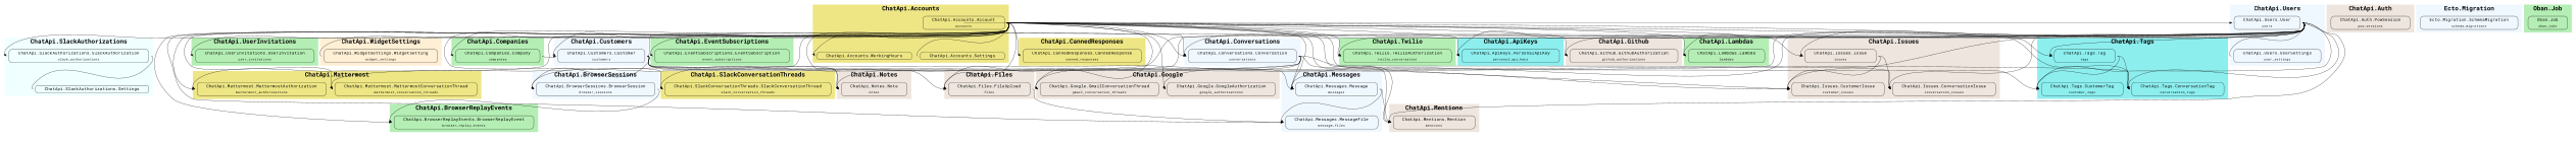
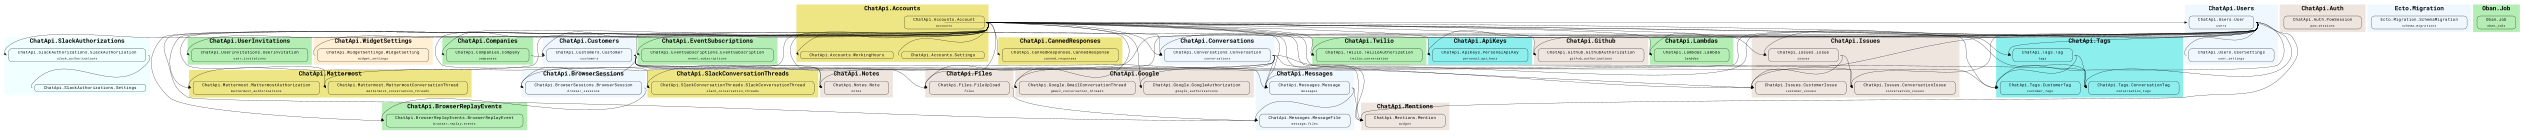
  strict digraph {
    rankdir=TB
    ranksep=1.0
    node [fontname="Roboto Mono" shape=none]
    edge [headport=w tailport=e]
    n1 [label=<<table align='left' border='1' style='rounded' cellspacing='0' cellpadding='4' cellborder='0'><tr><td port='header@schema_module'><font point-size='18'>   ChatApi.Accounts.Account   </font></td></tr><tr><td><font point-size='14'><i>accounts</i></font></td></tr></table>>]
    n2 [label=<<table align='left' border='1' style='rounded' cellspacing='0' cellpadding='4' cellborder='0'><tr><td port='header@schema_module'><font point-size='18'>   ChatApi.Accounts.Settings   </font></td></tr></table>>]
    n3 [label=<<table align='left' border='1' style='rounded' cellspacing='0' cellpadding='4' cellborder='0'><tr><td port='header@schema_module'><font point-size='18'>   ChatApi.Accounts.WorkingHours   </font></td></tr></table>>]
    n4 [label=<<table align='left' border='1' style='rounded' cellspacing='0' cellpadding='4' cellborder='0'><tr><td port='header@schema_module'><font point-size='18'>   ChatApi.ApiKeys.PersonalApiKey   </font></td></tr><tr><td><font point-size='14'><i>personal_api_keys</i></font></td></tr></table>>]
    n5 [label=<<table align='left' border='1' style='rounded' cellspacing='0' cellpadding='4' cellborder='0'><tr><td port='header@schema_module'><font point-size='18'>   ChatApi.Auth.PowSession   </font></td></tr><tr><td><font point-size='14'><i>pow_sessions</i></font></td></tr></table>>]
    n6 [label=<<table align='left' border='1' style='rounded' cellspacing='0' cellpadding='4' cellborder='0'><tr><td port='header@schema_module'><font point-size='18'>   ChatApi.BrowserReplayEvents.BrowserReplayEvent   </font></td></tr><tr><td><font point-size='14'><i>browser_replay_events</i></font></td></tr></table>>]
    n7 [label=<<table align='left' border='1' style='rounded' cellspacing='0' cellpadding='4' cellborder='0'><tr><td port='header@schema_module'><font point-size='18'>   ChatApi.BrowserSessions.BrowserSession   </font></td></tr><tr><td><font point-size='14'><i>browser_sessions</i></font></td></tr></table>>]
    n8 [label=<<table align='left' border='1' style='rounded' cellspacing='0' cellpadding='4' cellborder='0'><tr><td port='header@schema_module'><font point-size='18'>   ChatApi.CannedResponses.CannedResponse   </font></td></tr><tr><td><font point-size='14'><i>canned_responses</i></font></td></tr></table>>]
-   n9 [label=<<table align='left' border='1' style='rounded' cellspacing='0' cellpadding='4' cellborder='0'><tr><td port='header@schema_module'><font point-size='18'>   ChatApi.Mentions.Mention   </font></td></tr><tr><td><font point-size='14'><i>mentions</i></font></td></tr></table>>]
+   n9 [label=<<table align='left' border='1' style='rounded' cellspacing='0' cellpadding='4' cellborder='0'><tr><td port='header@schema_module'><font point-size='18'>   ChatApi.Mentions.Mention   </font></td></tr><tr><td><font point-size='14'><i>widget</i></font></td></tr></table>>]
    n10 [label=<<table align='left' border='1' style='rounded' cellspacing='0' cellpadding='4' cellborder='0'><tr><td port='header@schema_module'><font point-size='18'>   ChatApi.Companies.Company   </font></td></tr><tr><td><font point-size='14'><i>companies</i></font></td></tr></table>>]
    n11 [label=<<table align='left' border='1' style='rounded' cellspacing='0' cellpadding='4' cellborder='0'><tr><td port='header@schema_module'><font point-size='18'>   ChatApi.Conversations.Conversation   </font></td></tr><tr><td><font point-size='14'><i>conversations</i></font></td></tr></table>>]
    n12 [label=<<table align='left' border='1' style='rounded' cellspacing='0' cellpadding='4' cellborder='0'><tr><td port='header@schema_module'><font point-size='18'>   ChatApi.Customers.Customer   </font></td></tr><tr><td><font point-size='14'><i>customers</i></font></td></tr></table>>]
    n13 [label=<<table align='left' border='1' style='rounded' cellspacing='0' cellpadding='4' cellborder='0'><tr><td port='header@schema_module'><font point-size='18'>   ChatApi.EventSubscriptions.EventSubscription   </font></td></tr><tr><td><font point-size='14'><i>event_subscriptions</i></font></td></tr></table>>]
    n14 [label=<<table align='left' border='1' style='rounded' cellspacing='0' cellpadding='4' cellborder='0'><tr><td port='header@schema_module'><font point-size='18'>   ChatApi.Files.FileUpload   </font></td></tr><tr><td><font point-size='14'><i>files</i></font></td></tr></table>>]
    n15 [label=<<table align='left' border='1' style='rounded' cellspacing='0' cellpadding='4' cellborder='0'><tr><td port='header@schema_module'><font point-size='18'>   ChatApi.Github.GithubAuthorization   </font></td></tr><tr><td><font point-size='14'><i>github_authorizations</i></font></td></tr></table>>]
    n16 [label=<<table align='left' border='1' style='rounded' cellspacing='0' cellpadding='4' cellborder='0'><tr><td port='header@schema_module'><font point-size='18'>   ChatApi.Google.GmailConversationThread   </font></td></tr><tr><td><font point-size='14'><i>gmail_conversation_threads</i></font></td></tr></table>>]
    n17 [label=<<table align='left' border='1' style='rounded' cellspacing='0' cellpadding='4' cellborder='0'><tr><td port='header@schema_module'><font point-size='18'>   ChatApi.Google.GoogleAuthorization   </font></td></tr><tr><td><font point-size='14'><i>google_authorizations</i></font></td></tr></table>>]
    n18 [label=<<table align='left' border='1' style='rounded' cellspacing='0' cellpadding='4' cellborder='0'><tr><td port='header@schema_module'><font point-size='18'>   ChatApi.Issues.ConversationIssue   </font></td></tr><tr><td><font point-size='14'><i>conversation_issues</i></font></td></tr></table>>]
    n19 [label=<<table align='left' border='1' style='rounded' cellspacing='0' cellpadding='4' cellborder='0'><tr><td port='header@schema_module'><font point-size='18'>   ChatApi.Issues.CustomerIssue   </font></td></tr><tr><td><font point-size='14'><i>customer_issues</i></font></td></tr></table>>]
    n20 [label=<<table align='left' border='1' style='rounded' cellspacing='0' cellpadding='4' cellborder='0'><tr><td port='header@schema_module'><font point-size='18'>   ChatApi.Issues.Issue   </font></td></tr><tr><td><font point-size='14'><i>issues</i></font></td></tr></table>>]
    n21 [label=<<table align='left' border='1' style='rounded' cellspacing='0' cellpadding='4' cellborder='0'><tr><td port='header@schema_module'><font point-size='18'>   ChatApi.Lambdas.Lambda   </font></td></tr><tr><td><font point-size='14'><i>lambdas</i></font></td></tr></table>>]
    n22 [label=<<table align='left' border='1' style='rounded' cellspacing='0' cellpadding='4' cellborder='0'><tr><td port='header@schema_module'><font point-size='18'>   ChatApi.Mattermost.MattermostAuthorization   </font></td></tr><tr><td><font point-size='14'><i>mattermost_authorizations</i></font></td></tr></table>>]
    n23 [label=<<table align='left' border='1' style='rounded' cellspacing='0' cellpadding='4' cellborder='0'><tr><td port='header@schema_module'><font point-size='18'>   ChatApi.Mattermost.MattermostConversationThread   </font></td></tr><tr><td><font point-size='14'><i>mattermost_conversation_threads</i></font></td></tr></table>>]
    n24 [label=<<table align='left' border='1' style='rounded' cellspacing='0' cellpadding='4' cellborder='0'><tr><td port='header@schema_module'><font point-size='18'>   ChatApi.Messages.Message   </font></td></tr><tr><td><font point-size='14'><i>messages</i></font></td></tr></table>>]
    n25 [label=<<table align='left' border='1' style='rounded' cellspacing='0' cellpadding='4' cellborder='0'><tr><td port='header@schema_module'><font point-size='18'>   ChatApi.Messages.MessageFile   </font></td></tr><tr><td><font point-size='14'><i>message_files</i></font></td></tr></table>>]
    n26 [label=<<table align='left' border='1' style='rounded' cellspacing='0' cellpadding='4' cellborder='0'><tr><td port='header@schema_module'><font point-size='18'>   ChatApi.Notes.Note   </font></td></tr><tr><td><font point-size='14'><i>notes</i></font></td></tr></table>>]
    n27 [label=<<table align='left' border='1' style='rounded' cellspacing='0' cellpadding='4' cellborder='0'><tr><td port='header@schema_module'><font point-size='18'>   ChatApi.SlackAuthorizations.Settings   </font></td></tr></table>>]
    n28 [label=<<table align='left' border='1' style='rounded' cellspacing='0' cellpadding='4' cellborder='0'><tr><td port='header@schema_module'><font point-size='18'>   ChatApi.SlackAuthorizations.SlackAuthorization   </font></td></tr><tr><td><font point-size='14'><i>slack_authorizations</i></font></td></tr></table>>]
    n29 [label=<<table align='left' border='1' style='rounded' cellspacing='0' cellpadding='4' cellborder='0'><tr><td port='header@schema_module'><font point-size='18'>   ChatApi.SlackConversationThreads.SlackConversationThread   </font></td></tr><tr><td><font point-size='14'><i>slack_conversation_threads</i></font></td></tr></table>>]
    n30 [label=<<table align='left' border='1' style='rounded' cellspacing='0' cellpadding='4' cellborder='0'><tr><td port='header@schema_module'><font point-size='18'>   ChatApi.Tags.ConversationTag   </font></td></tr><tr><td><font point-size='14'><i>conversation_tags</i></font></td></tr></table>>]
    n31 [label=<<table align='left' border='1' style='rounded' cellspacing='0' cellpadding='4' cellborder='0'><tr><td port='header@schema_module'><font point-size='18'>   ChatApi.Tags.CustomerTag   </font></td></tr><tr><td><font point-size='14'><i>customer_tags</i></font></td></tr></table>>]
    n32 [label=<<table align='left' border='1' style='rounded' cellspacing='0' cellpadding='4' cellborder='0'><tr><td port='header@schema_module'><font point-size='18'>   ChatApi.Tags.Tag   </font></td></tr><tr><td><font point-size='14'><i>tags</i></font></td></tr></table>>]
    n33 [label=<<table align='left' border='1' style='rounded' cellspacing='0' cellpadding='4' cellborder='0'><tr><td port='header@schema_module'><font point-size='18'>   ChatApi.Twilio.TwilioAuthorization   </font></td></tr><tr><td><font point-size='14'><i>twilio_conversation</i></font></td></tr></table>>]
    n34 [label=<<table align='left' border='1' style='rounded' cellspacing='0' cellpadding='4' cellborder='0'><tr><td port='header@schema_module'><font point-size='18'>   ChatApi.UserInvitations.UserInvitation   </font></td></tr><tr><td><font point-size='14'><i>user_invitations</i></font></td></tr></table>>]
    n35 [label=<<table align='left' border='1' style='rounded' cellspacing='0' cellpadding='4' cellborder='0'><tr><td port='header@schema_module'><font point-size='18'>   ChatApi.Users.User   </font></td></tr><tr><td><font point-size='14'><i>users</i></font></td></tr></table>>]
    n36 [label=<<table align='left' border='1' style='rounded' cellspacing='0' cellpadding='4' cellborder='0'><tr><td port='header@schema_module'><font point-size='18'>   ChatApi.Users.UserSettings   </font></td></tr><tr><td><font point-size='14'><i>user_settings</i></font></td></tr></table>>]
    n37 [label=<<table align='left' border='1' style='rounded' cellspacing='0' cellpadding='4' cellborder='0'><tr><td port='header@schema_module'><font point-size='18'>   ChatApi.WidgetSettings.WidgetSetting   </font></td></tr><tr><td><font point-size='14'><i>widget_settings</i></font></td></tr></table>>]
    n38 [label=<<table align='left' border='1' style='rounded' cellspacing='0' cellpadding='4' cellborder='0'><tr><td port='header@schema_module'><font point-size='18'>   Ecto.Migration.SchemaMigration   </font></td></tr><tr><td><font point-size='14'><i>schema_migrations</i></font></td></tr></table>>]
    n39 [label=<<table align='left' border='1' style='rounded' cellspacing='0' cellpadding='4' cellborder='0'><tr><td port='header@schema_module'><font point-size='18'>   Oban.Job   </font></td></tr><tr><td><font point-size='14'><i>oban_jobs</i></font></td></tr></table>>]
    subgraph cluster_1 {
      color="#eee685"
      fontname="Roboto Mono"
      label=<<font point-size='24'><b>ChatApi.Accounts</b></font>>
      style=filled
      n1
      n2
      n3
    }
    subgraph cluster_2 {
      color="#8deeee"
      fontname="Roboto Mono"
      label=<<font point-size='24'><b>ChatApi.ApiKeys</b></font>>
      style=filled
      n4
    }
    subgraph cluster_3 {
      color="#eee5de"
      fontname="Roboto Mono"
      label=<<font point-size='24'><b>ChatApi.Auth</b></font>>
      style=filled
      n5
    }
    subgraph cluster_4 {
      color="#b4eeb4"
      fontname="Roboto Mono"
      label=<<font point-size='24'><b>ChatApi.BrowserReplayEvents</b></font>>
      style=filled
      n6
    }
    subgraph cluster_5 {
      color="#f0f8ff"
      fontname="Roboto Mono"
      label=<<font point-size='24'><b>ChatApi.BrowserSessions</b></font>>
      style=filled
      n7
    }
    subgraph cluster_6 {
      color="#eee685"
      fontname="Roboto Mono"
      label=<<font point-size='24'><b>ChatApi.CannedResponses</b></font>>
      style=filled
      n8
    }
    subgraph cluster_7 {
      color="#eee5de"
      fontname="Roboto Mono"
      label=<<font point-size='24'><b>ChatApi.Mentions</b></font>>
      style=filled
      n9
    }
    subgraph cluster_8 {
      color="#b4eeb4"
      fontname="Roboto Mono"
      label=<<font point-size='24'><b>ChatApi.Companies</b></font>>
      style=filled
      n10
    }
    subgraph cluster_9 {
      color="#f0f8ff"
      fontname="Roboto Mono"
      label=<<font point-size='24'><b>ChatApi.Conversations</b></font>>
      style=filled
      n11
    }
    subgraph cluster_10 {
      color="#f0f8ff"
      fontname="Roboto Mono"
      label=<<font point-size='24'><b>ChatApi.Customers</b></font>>
      style=filled
      n12
    }
    subgraph cluster_11 {
      color="#b4eeb4"
      fontname="Roboto Mono"
      label=<<font point-size='24'><b>ChatApi.EventSubscriptions</b></font>>
      style=filled
      n13
    }
    subgraph cluster_12 {
      color="#eee5de"
      fontname="Roboto Mono"
      label=<<font point-size='24'><b>ChatApi.Files</b></font>>
      style=filled
      n14
    }
    subgraph cluster_13 {
      color="#eee5de"
      fontname="Roboto Mono"
      label=<<font point-size='24'><b>ChatApi.Github</b></font>>
      style=filled
      n15
    }
    subgraph cluster_14 {
      color="#eee5de"
      fontname="Roboto Mono"
      label=<<font point-size='24'><b>ChatApi.Google</b></font>>
      style=filled
      n16
      n17
    }
    subgraph cluster_15 {
      color="#eee5de"
      fontname="Roboto Mono"
      label=<<font point-size='24'><b>ChatApi.Issues</b></font>>
      style=filled
      n18
      n19
      n20
    }
    subgraph cluster_16 {
      color="#b4eeb4"
      fontname="Roboto Mono"
      label=<<font point-size='24'><b>ChatApi.Lambdas</b></font>>
      style=filled
      n21
    }
    subgraph cluster_17 {
      color="#eee685"
      fontname="Roboto Mono"
      label=<<font point-size='24'><b>ChatApi.Mattermost</b></font>>
      style=filled
      n22
      n23
    }
    subgraph cluster_18 {
      color="#f0f8ff"
      fontname="Roboto Mono"
      label=<<font point-size='24'><b>ChatApi.Messages</b></font>>
      style=filled
      n24
      n25
    }
    subgraph cluster_19 {
      color="#eee5de"
      fontname="Roboto Mono"
      label=<<font point-size='24'><b>ChatApi.Notes</b></font>>
      style=filled
      n26
    }
    subgraph cluster_20 {
      color="#f0ffff"
      fontname="Roboto Mono"
      label=<<font point-size='24'><b>ChatApi.SlackAuthorizations</b></font>>
      style=filled
      n27
      n28
    }
    subgraph cluster_21 {
      color="#eee685"
      fontname="Roboto Mono"
      label=<<font point-size='24'><b>ChatApi.SlackConversationThreads</b></font>>
      style=filled
      n29
    }
    subgraph cluster_22 {
      color="#8deeee"
      fontname="Roboto Mono"
      label=<<font point-size='24'><b>ChatApi.Tags</b></font>>
      style=filled
      n30
      n31
      n32
    }
    subgraph cluster_23 {
      color="#b4eeb4"
      fontname="Roboto Mono"
      label=<<font point-size='24'><b>ChatApi.Twilio</b></font>>
      style=filled
      n33
    }
    subgraph cluster_24 {
      color="#b4eeb4"
      fontname="Roboto Mono"
      label=<<font point-size='24'><b>ChatApi.UserInvitations</b></font>>
      style=filled
      n34
    }
    subgraph cluster_25 {
      color="#f0f8ff"
      fontname="Roboto Mono"
      label=<<font point-size='24'><b>ChatApi.Users</b></font>>
      style=filled
      n35
      n36
    }
    subgraph cluster_26 {
      color="#ffefd5"
      fontname="Roboto Mono"
      label=<<font point-size='24'><b>ChatApi.WidgetSettings</b></font>>
      style=filled
      n37
    }
    subgraph cluster_27 {
      color="#f0f8ff"
      fontname="Roboto Mono"
      label=<<font point-size='24'><b>Ecto.Migration</b></font>>
      style=filled
      n38
    }
    subgraph cluster_28 {
      color="#b4eeb4"
      fontname="Roboto Mono"
      label=<<font point-size='24'><b>Oban.Job</b></font>>
      style=filled
      n39
    }
    n1 -> n2 [dir=none]
    n1 -> n3
    n1 -> n4
    n1 -> n6
    n1 -> n7
    n1 -> n8
    n1 -> n9
    n1 -> n10
    n1 -> n11
    n1 -> n12
    n1 -> n13
    n1 -> n14
    n1 -> n15
    n1 -> n16
    n1 -> n17
    n1 -> n18
    n1 -> n19
    n1 -> n20
    n1 -> n21
    n1 -> n22
    n1 -> n23
    n1 -> n24
    n1 -> n25
    n1 -> n26
    n1 -> n28
    n1 -> n29
    n1 -> n30
+   n1 -> n31
    n1 -> n32
    n1 -> n33
    n1 -> n34
    n1 -> n35
    n1 -> n37 [dir=none]
    n7 -> n6
    n10 -> n12
    n11 -> n9
    n11 -> n16
    n11 -> n23
    n11 -> n24
    n11 -> n29
    n11 -> n30
    n12 -> n7
    n12 -> n11
    n12 -> n14
    n12 -> n19
    n12 -> n24
    n12 -> n26
    n12 -> n31
    n14 -> n25
    n20 -> n18
    n20 -> n19
    n24 -> n9
    n24 -> n25
    n28 -> n27 [dir=none]
    n32 -> n30
    n32 -> n31
    n35 -> n4
    n35 -> n9
    n35 -> n11
    n35 -> n14
    n35 -> n15
    n35 -> n17
    n35 -> n18
    n35 -> n19
    n35 -> n20
    n35 -> n21
    n35 -> n22
    n35 -> n24
    n35 -> n26
    n35 -> n30
    n35 -> n31
    n35 -> n32
    n35 -> n33
    n35 -> n36 [dir=none]
  }
